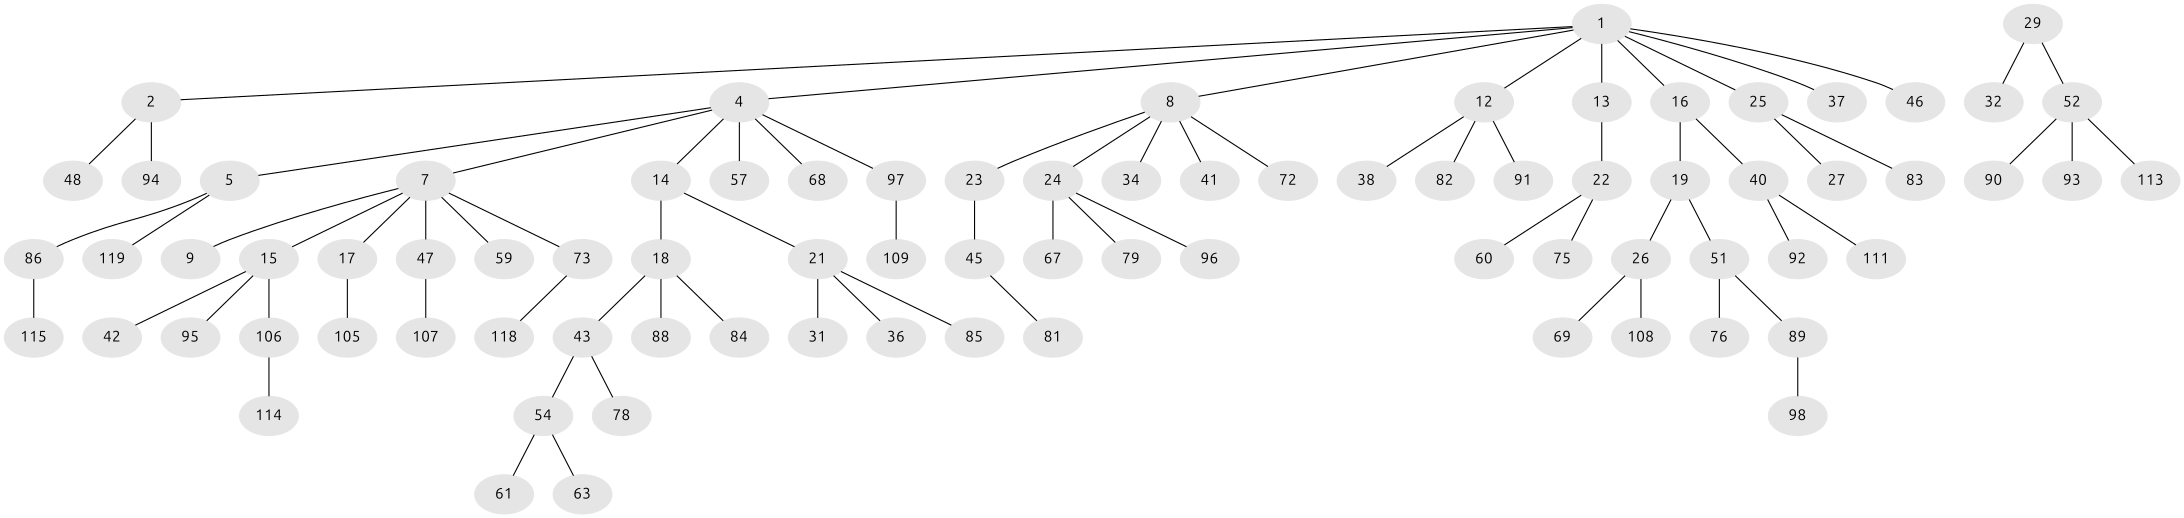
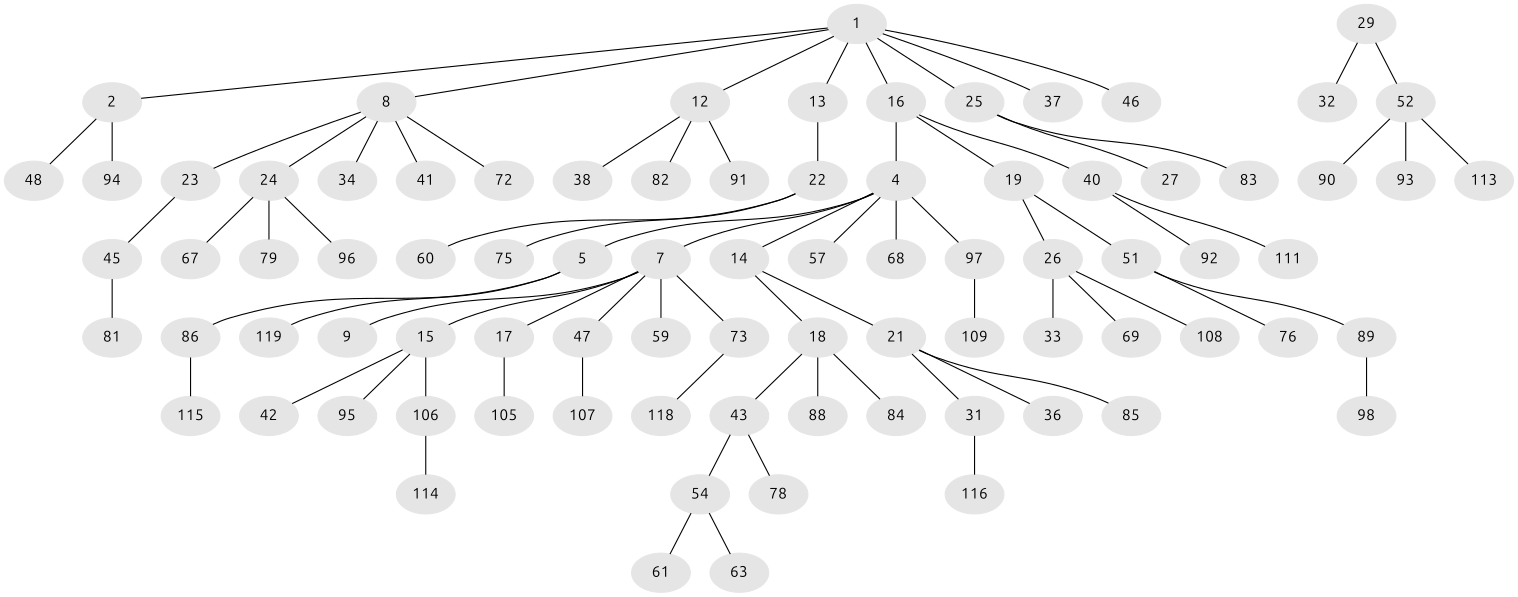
  graph {
    fontname=Ubuntu
    node [color=gray90 fontname=Ubuntu style=filled]
    edge [fontname=Ubuntu]
    1 [super="+3"]
    2 [super="+30"]
    4 [super="+10"]
    8 [super="+35"]
    12 [super="+53"]
    13 [super="+87"]
    16
    25 [super="+28"]
    37
    46 [super="+49"]
    48 [super="+65"]
    94
    5 [super="+6"]
    7 [super="+11"]
    14
    57
    68
    97
    23
    24 [super="+62"]
    34
    41
    72
    38
    82
    91
    22 [super="+39"]
    19
    40
    27
    83
    86
    119
    9
    15 [super="+20"]
    17 [super="+71"]
    47
    59 [super="+80"]
    73 [super="+103"]
    18 [super="+44"]
    21 [super="+55"]
    109
    115
    42
    95
    106 [super="+117"]
    105
    107 [super="+110"]
    118
    45 [super="+70"]
    67
    79
    96
    60
    75
    43 [super="+64"]
    n57 [label=88]
    84 [super="+99"]
    31 [super="+102"]
    36 [super="+104"]
    85
    114
    26 [super="+66"]
    51 [super="+77"]
    92
    111
    54 [super="+56"]
    78
+   33 [super="+50"]
    69
    108
    29 [super="+88"]
    32 [super="+101"]
    52
    76
    89
+   116
    81
    90
    93
    113
    61
    63 [super="+112"]
    98
    1 -- 2
-   1 -- 4
+   16 -- 4
    1 -- 8
    1 -- 12
    1 -- 13
    1 -- 16
    1 -- 25
    1 -- 37
    1 -- 46
    2 -- 48
    2 -- 94
    4 -- 5
    4 -- 7
    4 -- 14
    4 -- 57
    4 -- 68
    4 -- 97
    8 -- 23
    8 -- 24
    8 -- 34
    8 -- 41
    8 -- 72
    12 -- 38
    12 -- 82
    12 -- 91
    13 -- 22
    16 -- 19
    16 -- 40
    25 -- 27
    25 -- 83
    5 -- 86
    5 -- 119
    7 -- 9
    7 -- 15
    7 -- 17
    7 -- 47
    7 -- 59
    7 -- 73
    14 -- 18
    14 -- 21
    97 -- 109
    23 -- 45
    24 -- 67
    24 -- 79
    24 -- 96
    22 -- 60
    22 -- 75
    19 -- 26
    19 -- 51
    40 -- 92
    40 -- 111
    86 -- 115
    15 -- 42
    15 -- 95
    15 -- 106
    17 -- 105
    47 -- 107
    73 -- 118
    18 -- 43
    18 -- n57
    18 -- 84
    21 -- 31
    21 -- 36
    21 -- 85
    106 -- 114
    45 -- 81
    43 -- 54
    43 -- 78
+   31 -- 116
+   26 -- 33
    26 -- 69
    26 -- 108
    51 -- 76
    51 -- 89
    54 -- 61
    54 -- 63
    29 -- 32
    29 -- 52
    52 -- 90
    52 -- 93
    52 -- 113
    89 -- 98
  }
